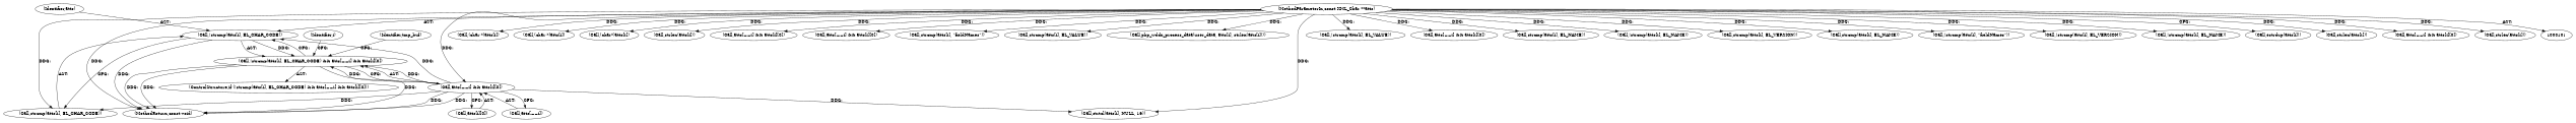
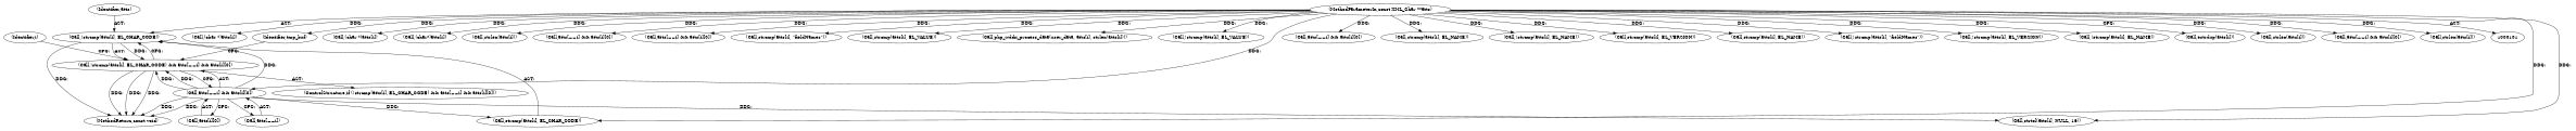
  digraph {
    n1 [label="(Call,!strcmp(atts[i], EL_CHAR_CODE))"]
    n2 [label="(Call,!strcmp(atts[i], EL_CHAR_CODE) && atts[++i] && atts[i][0])"]
    n3 [label="(MethodReturn,const void)"]
    n4 [label="(Call,strcmp(atts[i], EL_CHAR_CODE))"]
    n5 [label="(Call,atts[++i] && atts[i][0])"]
    n6 [label="(ControlStructure,if (!strcmp(atts[i], EL_CHAR_CODE) && atts[++i] && atts[i][0]))"]
    n7 [label="(Call,atts[++i])"]
    n8 [label="(Call,strtol(atts[i], NULL, 16))"]
    n9 [label="(Call,atts[i][0])"]
    n10 [label="(MethodParameterIn,const XML_Char **atts)"]
    n11 [label="(Call,(char *)atts[i])"]
    n12 [label="(Call,(char *)atts[i])"]
    n13 [label="(Call,(char*)atts[i])"]
    n14 [label="(Call,strlen(atts[i]))"]
    n15 [label="(Call,atts[++i] && atts[i][0])"]
    n16 [label="(Call,atts[++i] && atts[i][0])"]
    n17 [label="(Call,strcmp(atts[i], \"fieldNames\"))"]
    n18 [label="(Call,strcmp(atts[i], EL_VALUE))"]
    n19 [label="(Call,php_wddx_process_data(user_data, atts[i], strlen(atts[i])))"]
    n20 [label="(Call,!strcmp(atts[i], EL_VALUE))"]
    n21 [label="(Call,atts[++i] && atts[i][0])"]
    n22 [label="(Call,strcmp(atts[i], EL_NAME))"]
    n23 [label="(Call,!strcmp(atts[i], EL_NAME))"]
    n24 [label="(Call,strcmp(atts[i], EL_VERSION))"]
    n25 [label="(Call,strcmp(atts[i], EL_NAME))"]
    n26 [label="(Call,!strcmp(atts[i], \"fieldNames\"))"]
    n27 [label="(Call,!strcmp(atts[i], EL_VERSION))"]
    n28 [label="(Call,!strcmp(atts[i], EL_NAME))"]
    n29 [label="(Call,estrdup(atts[i]))"]
    n30 [label="(Call,strlen(atts[i]))"]
    n31 [label="(Call,atts[++i] && atts[i][0])"]
    n32 [label="(Call,strlen(atts[i]))"]
    1000101
    n34 [label="(Identifier,i)"]
    n35 [label="(Identifier,tmp_buf)"]
    n36 [label="(Identifier,atts)"]
    n1 -> n2 [label="AST: "]
    n1 -> n2 [label="DDG: "]
    n1 -> n3 [label="DDG: "]
-   n1 -> n4 [label="CFG: "]
    n2 -> n1 [label="CFG: "]
    n2 -> n3 [label="DDG: "]
    n2 -> n3 [label="DDG: "]
    n2 -> n3 [label="DDG: "]
    n2 -> n5 [label="CFG: "]
    n2 -> n6 [label="AST: "]
    n4 -> n1 [label="AST: "]
    n5 -> n1 [label="DDG: "]
    n5 -> n2 [label="AST: "]
    n5 -> n2 [label="DDG: "]
    n5 -> n2 [label="DDG: "]
    n5 -> n3 [label="DDG: "]
    n5 -> n3 [label="DDG: "]
    n5 -> n4 [label="DDG: "]
    n5 -> n7 [label="CFG: "]
    n5 -> n8 [label="DDG: "]
    n5 -> n9 [label="CFG: "]
    n7 -> n5 [label="AST: "]
    n9 -> n5 [label="AST: "]
    n10 -> n1 [label="AST: "]
-   n10 -> n3 [label="DDG: "]
+   n10 -> n35 [label="DDG: "]
    n10 -> n4 [label="DDG: "]
    n10 -> n5 [label="DDG: "]
    n10 -> n8 [label="DDG: "]
    n10 -> n11 [label="DDG: "]
    n10 -> n12 [label="DDG: "]
    n10 -> n13 [label="DDG: "]
    n10 -> n14 [label="DDG: "]
    n10 -> n15 [label="DDG: "]
    n10 -> n16 [label="DDG: "]
    n10 -> n17 [label="DDG: "]
    n10 -> n18 [label="DDG: "]
    n10 -> n19 [label="DDG: "]
    n10 -> n20 [label="DDG: "]
    n10 -> n21 [label="DDG: "]
    n10 -> n22 [label="DDG: "]
    n10 -> n23 [label="DDG: "]
    n10 -> n24 [label="DDG: "]
    n10 -> n25 [label="DDG: "]
    n10 -> n26 [label="DDG: "]
    n10 -> n27 [label="DDG: "]
    n10 -> n28 [label="DDG: "]
    n10 -> n29 [label="CFG: "]
    n10 -> n30 [label="DDG: "]
    n10 -> n31 [label="DDG: "]
    n10 -> n32 [label="DDG: "]
    n10 -> 1000101 [label="AST: "]
    n34 -> n2 [label="CFG: "]
    n35 -> n2 [label="CFG: "]
    n36 -> n1 [label="AST: "]
  }
